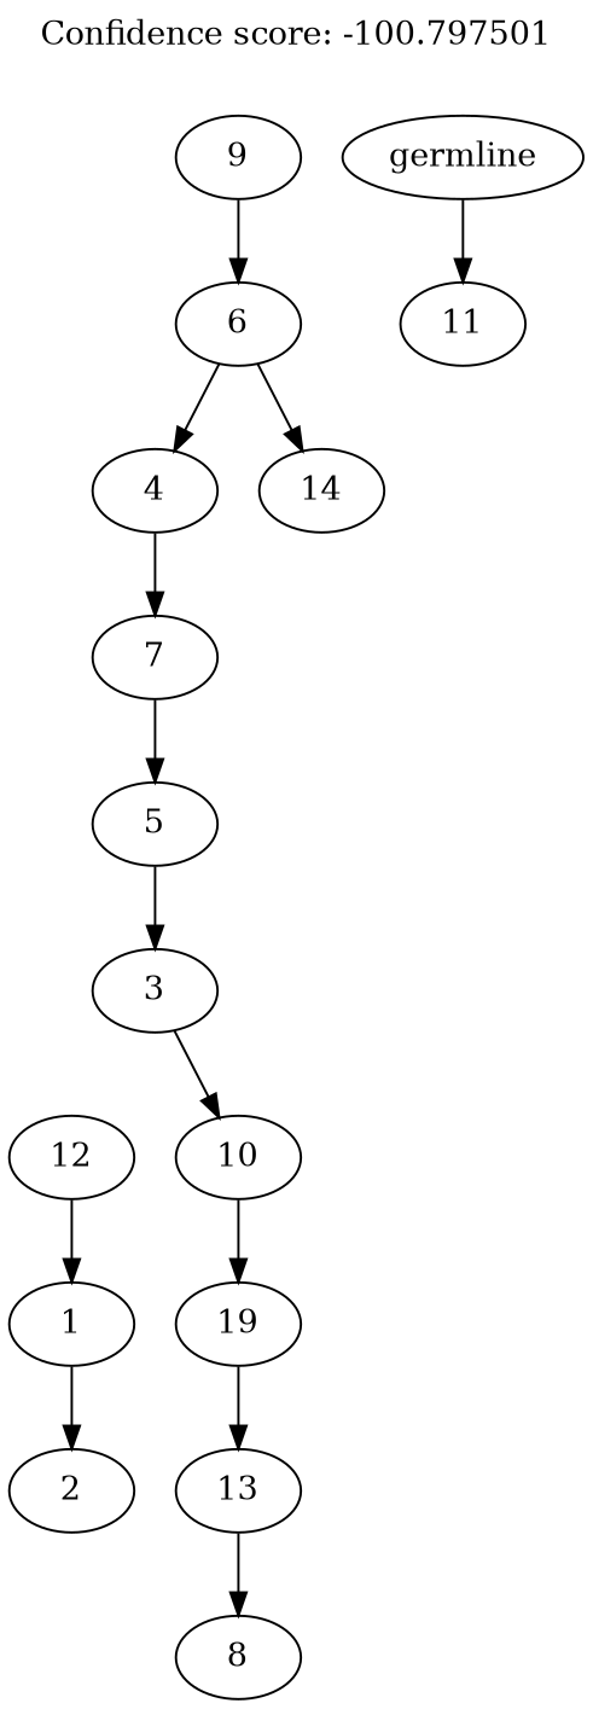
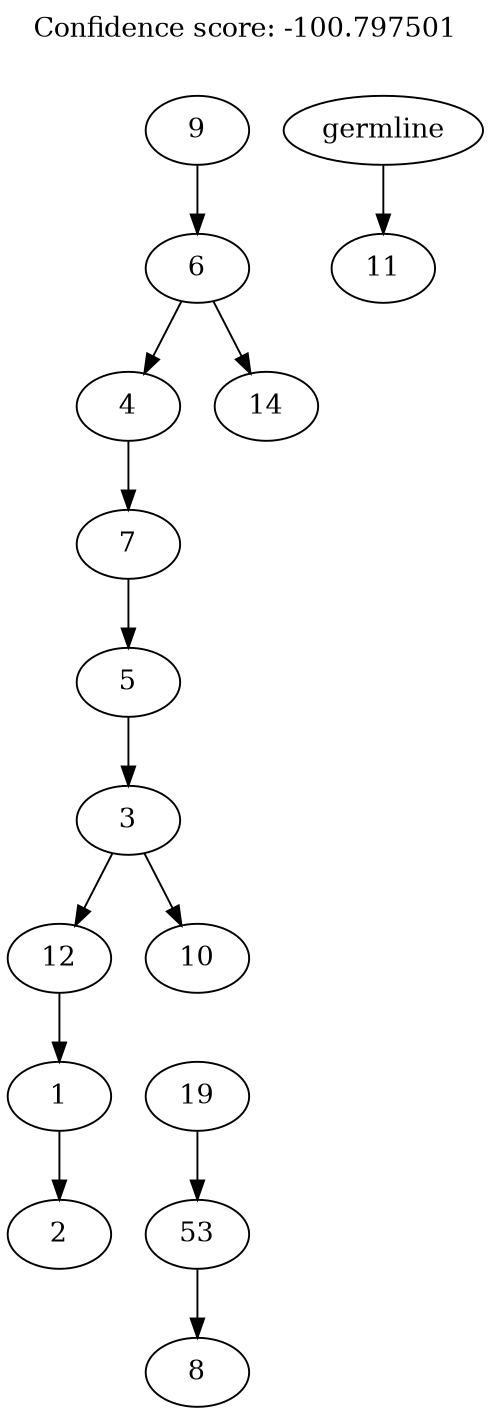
  digraph {
    label="Confidence score: -100.797501"
    labelloc=t
    n1 [label=1]
    n2 [label=2]
    n3 [label=12]
-   n4 [label=13]
+   n4 [label=53]
    n5 [label=8]
    n6 [label=19]
    n7 [label=10]
    n8 [label=3]
    n9 [label=5]
    n10 [label=7]
    n11 [label=4]
    n12 [label=6]
    n13 [label=14]
    n14 [label=9]
    n15 [label=11]
    n16 [label=germline]
    n1 -> n2
    n3 -> n1
    n4 -> n5
    n6 -> n4
-   n7 -> n6
+   n8 -> n3
    n8 -> n7
    n9 -> n8
    n10 -> n9
    n11 -> n10
    n12 -> n11
    n12 -> n13
    n14 -> n12
    n16 -> n15
  }
